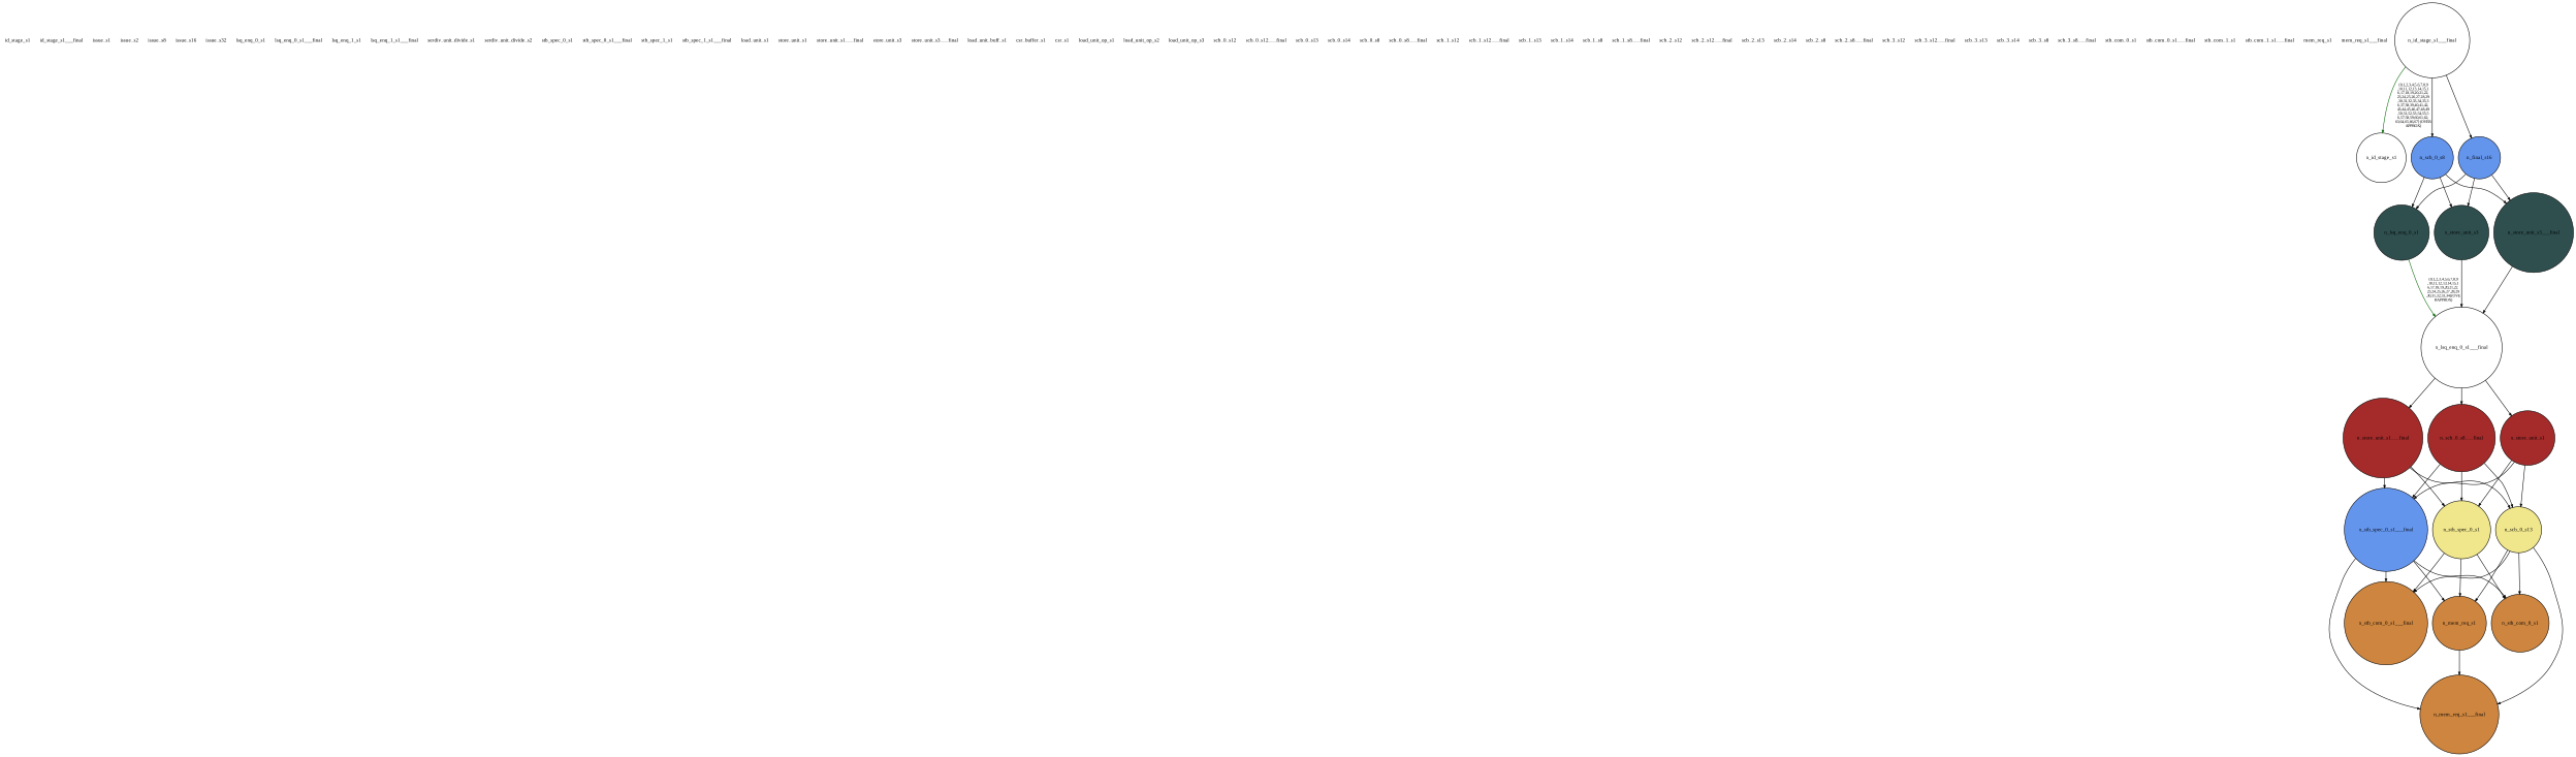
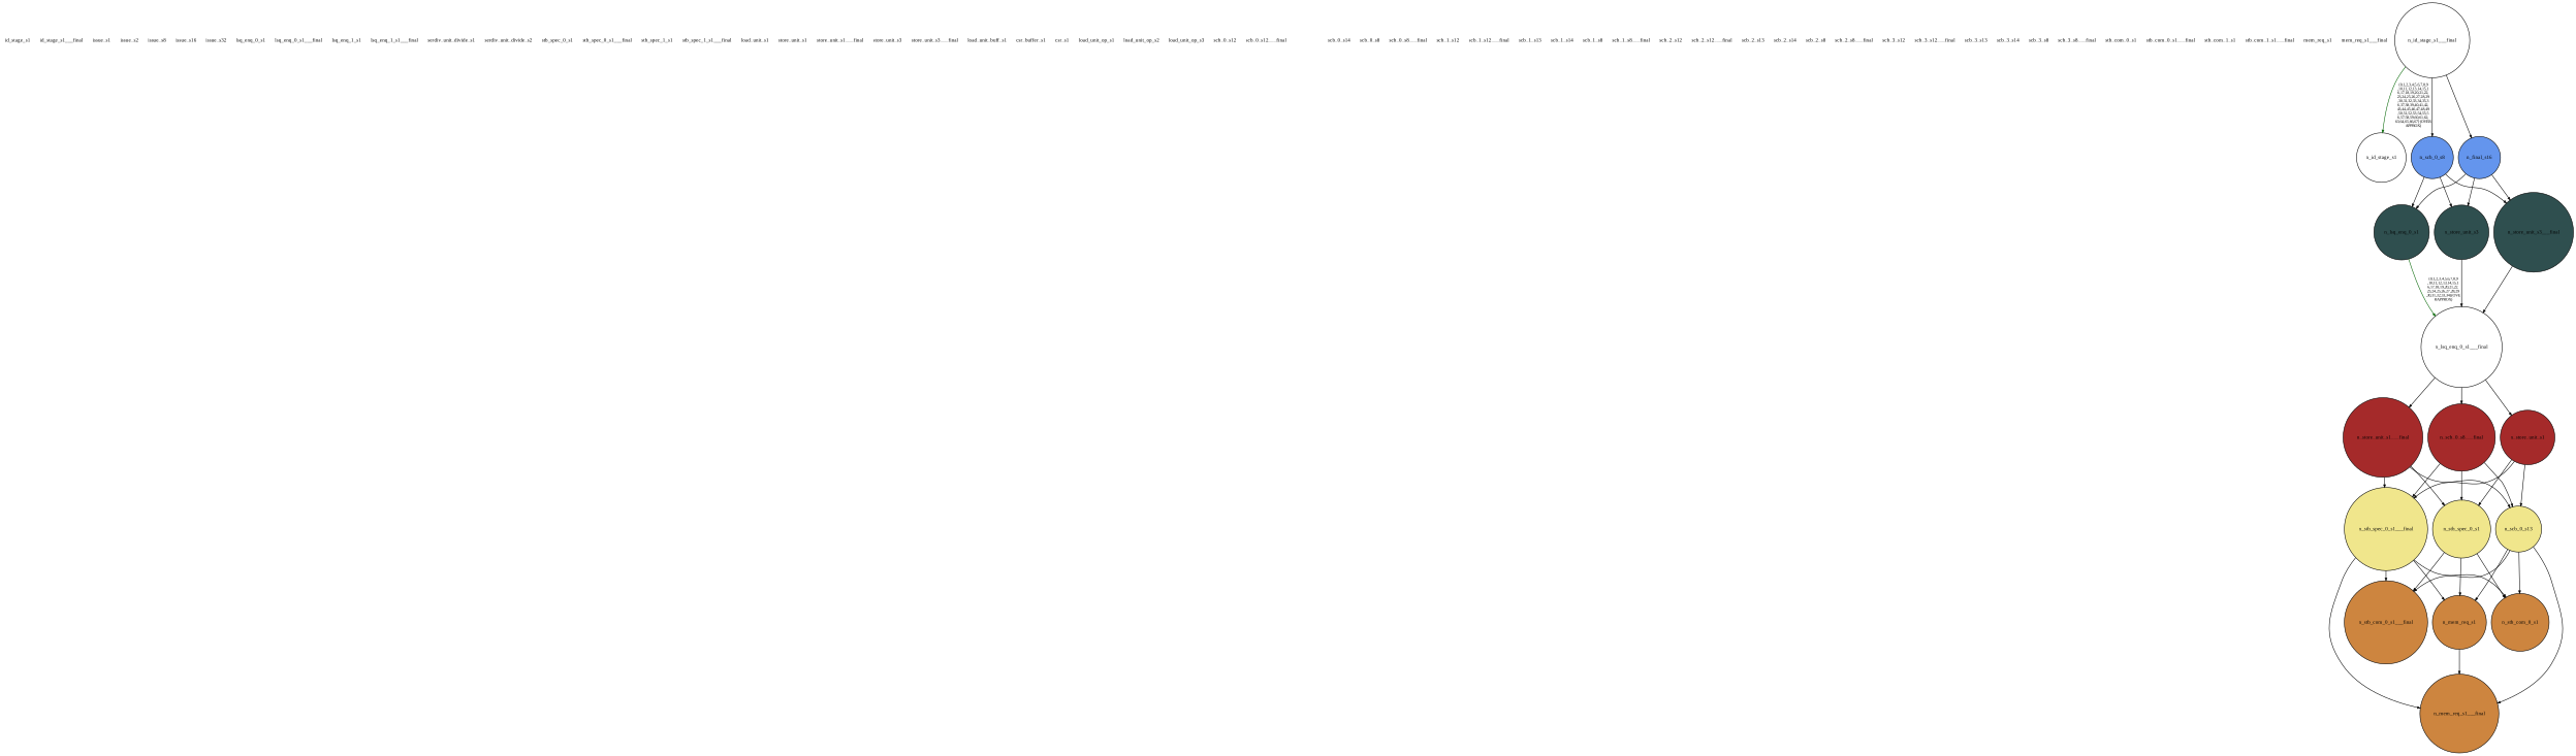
  digraph {
    fontname="Liberation Serif"
    splines=true
    node [fontname="Liberation Serif" fontsize=20 penwidth=2 shape=none]
    edge [color=black fontname="Liberation Serif" penwidth=2]
    n1 [label=id_stage_s1]
    n2 [label=id_stage_s1___final]
    n3 [label=issue_s1]
    n4 [label=issue_s2]
    n5 [label=issue_s8]
    n6 [label=issue_s16]
    n7 [label=issue_s32]
    n8 [label=lsq_enq_0_s1]
    n9 [label=lsq_enq_0_s1___final]
    n10 [label=lsq_enq_1_s1]
    n11 [label=lsq_enq_1_s1___final]
    n12 [label=serdiv_unit_divide_s1]
    n13 [label=serdiv_unit_divide_s2]
    n14 [label=stb_spec_0_s1]
    n15 [label=stb_spec_0_s1___final]
    n16 [label=stb_spec_1_s1]
    n17 [label=stb_spec_1_s1___final]
    n18 [label=load_unit_s1]
    n19 [label=store_unit_s1]
    n20 [label=store_unit_s1___final]
    n21 [label=store_unit_s3]
    n22 [label=store_unit_s3___final]
    n23 [label=load_unit_buff_s1]
    n24 [label=csr_buffer_s1]
    n25 [label=csr_s1]
    n26 [label=load_unit_op_s1]
    n27 [label=load_unit_op_s2]
    n28 [label=load_unit_op_s3]
    n29 [label=scb_0_s12]
    n30 [label=scb_0_s12___final]
-   n31 [label=scb_0_s13]
    n32 [label=scb_0_s14]
    n33 [label=scb_0_s8]
    n34 [label=scb_0_s8___final]
    n35 [label=scb_1_s12]
    n36 [label=scb_1_s12___final]
    n37 [label=scb_1_s13]
    n38 [label=scb_1_s14]
    n39 [label=scb_1_s8]
    n40 [label=scb_1_s8___final]
    n41 [label=scb_2_s12]
    n42 [label=scb_2_s12___final]
    n43 [label=scb_2_s13]
    n44 [label=scb_2_s14]
    n45 [label=scb_2_s8]
    n46 [label=scb_2_s8___final]
    n47 [label=scb_3_s12]
    n48 [label=scb_3_s12___final]
    n49 [label=scb_3_s13]
    n50 [label=scb_3_s14]
    n51 [label=scb_3_s8]
    n52 [label=scb_3_s8___final]
    n53 [label=stb_com_0_s1]
    n54 [label=stb_com_0_s1___final]
    n55 [label=stb_com_1_s1]
    n56 [label=stb_com_1_s1___final]
    n57 [label=mem_req_s1]
    n58 [label=mem_req_s1___final]
    n_id_stage_s1 [shape=circle]
    n_id_stage_s1___final [shape=circle]
    n61 [color=black fillcolor="#6495ED" label=n_final_s16 shape=circle style=filled]
    n_scb_0_s8 [color=black fillcolor="#6495ED" shape=circle style=filled]
    n_lsq_enq_0_s1 [color=black fillcolor="#2F4F4F" shape=circle style=filled]
    n_store_unit_s3 [color=black fillcolor="#2F4F4F" shape=circle style=filled]
    n_store_unit_s3___final [color=black fillcolor="#2F4F4F" shape=circle style=filled]
    n_lsq_enq_0_s1___final [shape=circle]
    n_scb_0_s13 [color=black fillcolor="#F0E68C" shape=circle style=filled]
    n_stb_com_0_s1 [color=black fillcolor="#CD853F" shape=circle style=filled]
    n_mem_req_s1 [color=black fillcolor="#CD853F" shape=circle style=filled]
    n_stb_com_0_s1___final [color=black fillcolor="#CD853F" shape=circle style=filled]
    n_mem_req_s1___final [color=black fillcolor="#CD853F" shape=circle style=filled]
    n_store_unit_s1 [color=black fillcolor="#A52A2A" shape=circle style=filled]
    n_scb_0_s8___final [color=black fillcolor="#A52A2A" shape=circle style=filled]
    n_store_unit_s1___final [color=black fillcolor="#A52A2A" shape=circle style=filled]
    n_stb_spec_0_s1 [color=black fillcolor="#F0E68C" shape=circle style=filled]
-   n_stb_spec_0_s1___final [color=black fillcolor="#6495ED" shape=circle style=filled]
+   n_stb_spec_0_s1___final [color=black fillcolor="#F0E68C" shape=circle style=filled]
    n_id_stage_s1___final -> n_id_stage_s1 [color="#006400" label="{0,1,2,3,4,5,6,7,8,9\n,10,11,12,13,14,15,1\n6,17,18,19,20,21,22,\n23,24,25,26,27,28,29\n,30,31,32,33,34,35,3\n6,37,38,39,40,41,42,\n43,44,45,46,47,48,49\n,50,51,52,53,54,55,5\n6,57,58,59,60,61,62,\n63,64,65,66,67}(OVER\nAPPROX)"]
    n_id_stage_s1___final -> n61
    n_id_stage_s1___final -> n_scb_0_s8
    n61 -> n_lsq_enq_0_s1
    n61 -> n_store_unit_s3
    n61 -> n_store_unit_s3___final
    n_scb_0_s8 -> n_lsq_enq_0_s1
    n_scb_0_s8 -> n_store_unit_s3
    n_scb_0_s8 -> n_store_unit_s3___final
    n_lsq_enq_0_s1 -> n_lsq_enq_0_s1___final [color="#006400" label="{0,1,2,3,4,5,6,7,8,9\n,10,11,12,13,14,15,1\n6,17,18,19,20,21,22,\n23,24,25,26,27,28,29\n,30,31,32,33,34}(OVE\nRAPPROX)"]
    n_store_unit_s3 -> n_lsq_enq_0_s1___final
    n_store_unit_s3___final -> n_lsq_enq_0_s1___final
    n_lsq_enq_0_s1___final -> n_store_unit_s1
    n_lsq_enq_0_s1___final -> n_scb_0_s8___final
    n_lsq_enq_0_s1___final -> n_store_unit_s1___final
    n_scb_0_s13 -> n_stb_com_0_s1
    n_scb_0_s13 -> n_mem_req_s1
    n_scb_0_s13 -> n_stb_com_0_s1___final
    n_scb_0_s13 -> n_mem_req_s1___final
    n_mem_req_s1 -> n_mem_req_s1___final
    n_store_unit_s1 -> n_scb_0_s13
    n_store_unit_s1 -> n_stb_spec_0_s1
    n_store_unit_s1 -> n_stb_spec_0_s1___final
    n_scb_0_s8___final -> n_scb_0_s13
    n_scb_0_s8___final -> n_stb_spec_0_s1
    n_scb_0_s8___final -> n_stb_spec_0_s1___final
    n_store_unit_s1___final -> n_scb_0_s13
    n_store_unit_s1___final -> n_stb_spec_0_s1
    n_store_unit_s1___final -> n_stb_spec_0_s1___final
    n_stb_spec_0_s1 -> n_stb_com_0_s1
    n_stb_spec_0_s1 -> n_mem_req_s1
    n_stb_spec_0_s1 -> n_stb_com_0_s1___final
    n_stb_spec_0_s1___final -> n_stb_com_0_s1
    n_stb_spec_0_s1___final -> n_mem_req_s1
    n_stb_spec_0_s1___final -> n_stb_com_0_s1___final
    n_stb_spec_0_s1___final -> n_mem_req_s1___final
  }
